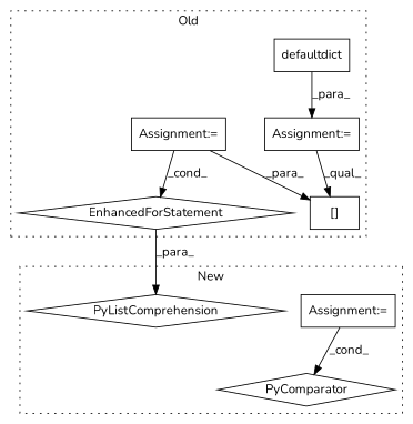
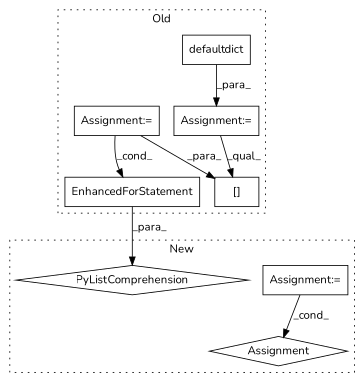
  digraph {
    fontname=Nunito
    node [a=7 fontname=Nunito l="12,1" s="597,670" shape=box]
    edge [fontname=Nunito]
    n1 [a=32 label=defaultdict s="575,590"]
    n2 [l=1 label="Assignment:=" s=574]
    n3 [a=2 label="[]" s="680,755"]
    n4 [l="53,2" label="Assignment:="]
-   n5 [a=70 l="53,2" label=EnhancedForStatement shape=diamond]
-   n6 [a=113 l=28 label=PyComparator s=690 shape=diamond]
+   n5 [a=70 l="53,2" label=EnhancedForStatement]
+   n6 [a=113 l=28 label=Assignment s=690 shape=diamond]
    n7 [l=28 label="Assignment:=" s=690]
    n8 [a=109 l=157 label=PyListComprehension s=569 shape=diamond]
    subgraph cluster_1 {
      label=Old
      style=dotted
      n1
      n2
      n3
      n4
      n5
    }
    subgraph cluster_2 {
      label=New
      style=dotted
      n6
      n7
      n8
    }
    n1 -> n2 [label=_para_]
    n2 -> n3 [label=_qual_]
    n4 -> n3 [label=_para_]
    n4 -> n5 [label=_cond_]
    n5 -> n8 [label=_para_]
    n7 -> n6 [label=_cond_]
  }
